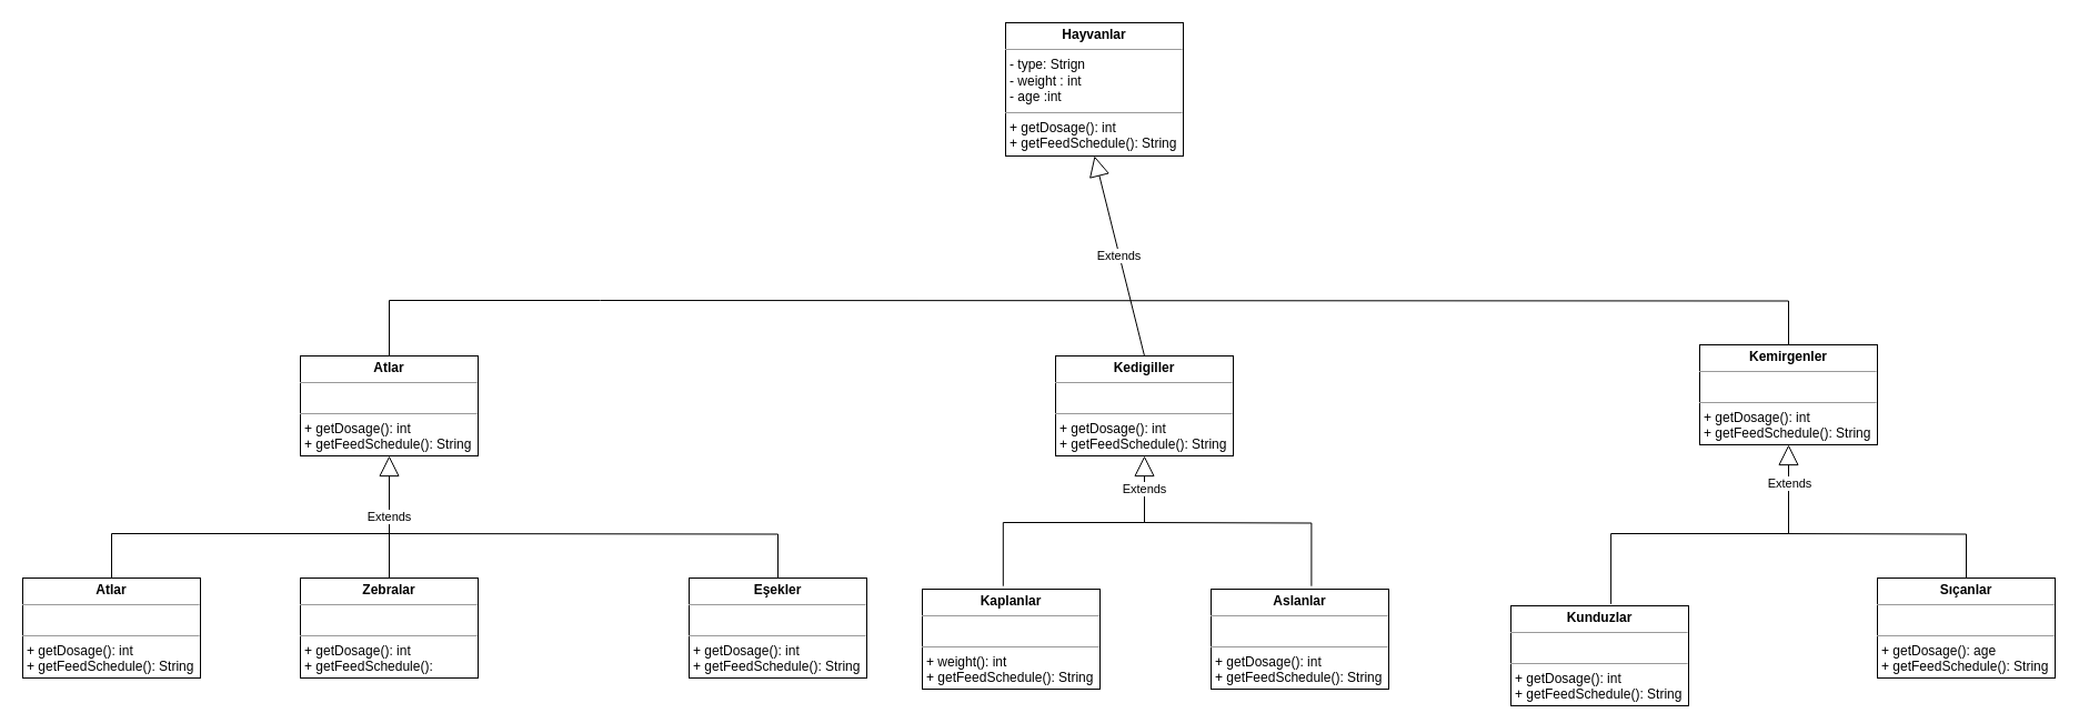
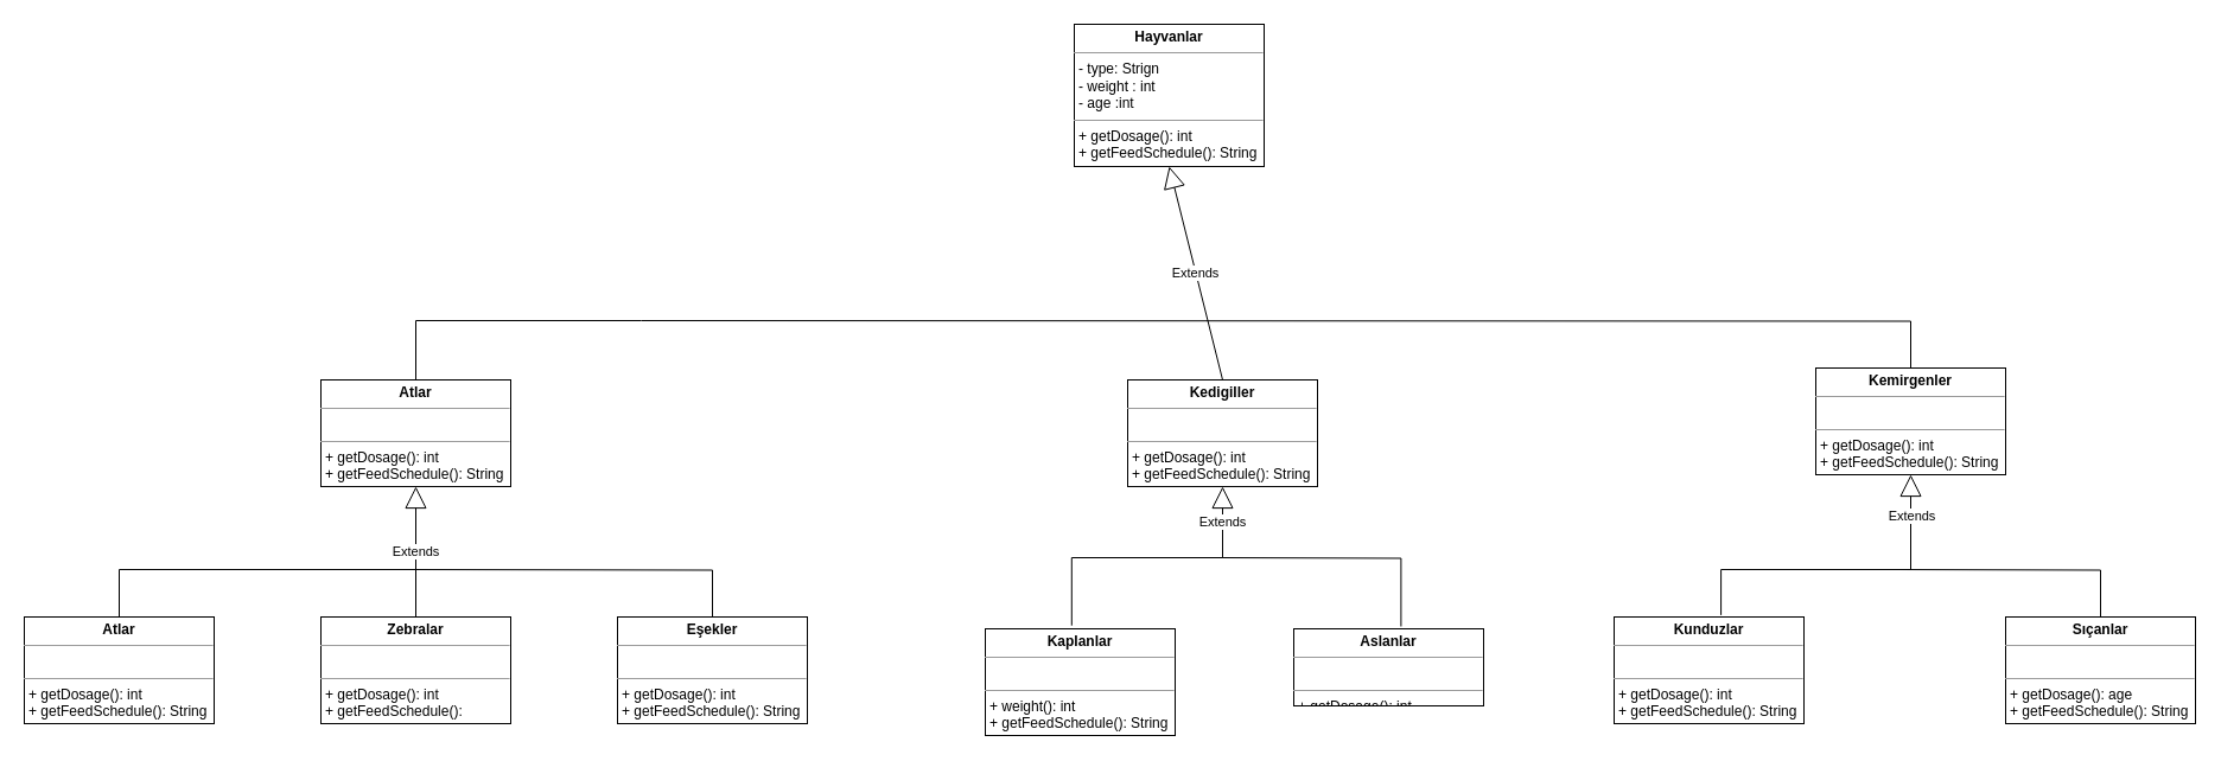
  <mxCell id="0" style=";html=1;" />
  <mxCell id="1" style=";html=1;" parent="0" />
  <mxCell id="2" value="&lt;p style=&quot;margin:0px;margin-top:4px;text-align:center;&quot;&gt;&lt;b&gt;Hayvanlar&lt;/b&gt;&lt;/p&gt;&lt;hr size=&quot;1&quot;&gt;&lt;p style=&quot;margin:0px;margin-left:4px;&quot;&gt;- type: Strign&lt;/p&gt;&lt;p style=&quot;margin:0px;margin-left:4px;&quot;&gt;- weight : int&lt;/p&gt;&lt;p style=&quot;margin:0px;margin-left:4px;&quot;&gt;- age :int&lt;/p&gt;&lt;hr size=&quot;1&quot;&gt;&lt;p style=&quot;margin:0px;margin-left:4px;&quot;&gt;+ getDosage(): int&lt;/p&gt;&lt;p style=&quot;margin:0px;margin-left:4px;&quot;&gt;+ getFeedSchedule(): String&lt;/p&gt;" style="verticalAlign=top;align=left;overflow=fill;fontSize=12;fontFamily=Helvetica;html=1;whiteSpace=wrap;" vertex="1" parent="1"><mxGeometry x="905" y="20" width="160" height="120" as="geometry" /></mxCell>
  <mxCell id="3" value="&lt;p style=&quot;margin:0px;margin-top:4px;text-align:center;&quot;&gt;&lt;b&gt;Sıçanlar&lt;/b&gt;&lt;/p&gt;&lt;hr size=&quot;1&quot;&gt;&lt;p style=&quot;margin:0px;margin-left:4px;&quot;&gt;&lt;br&gt;&lt;/p&gt;&lt;hr size=&quot;1&quot;&gt;&lt;p style=&quot;border-color: var(--border-color); margin: 0px 0px 0px 4px;&quot;&gt;+ getDosage(): age&lt;/p&gt;&lt;p style=&quot;border-color: var(--border-color); margin: 0px 0px 0px 4px;&quot;&gt;+ getFeedSchedule(): String&lt;/p&gt;" style="verticalAlign=top;align=left;overflow=fill;fontSize=12;fontFamily=Helvetica;html=1;whiteSpace=wrap;" vertex="1" parent="1"><mxGeometry x="1690" y="520" width="160" height="90" as="geometry" /></mxCell>
  <mxCell id="4" value="&lt;p style=&quot;margin:0px;margin-top:4px;text-align:center;&quot;&gt;&lt;b&gt;Kemirgenler&lt;/b&gt;&lt;/p&gt;&lt;hr size=&quot;1&quot;&gt;&lt;p style=&quot;margin:0px;margin-left:4px;&quot;&gt;&lt;br&gt;&lt;/p&gt;&lt;hr size=&quot;1&quot;&gt;&lt;p style=&quot;border-color: var(--border-color); margin: 0px 0px 0px 4px;&quot;&gt;+ getDosage(): int&lt;/p&gt;&lt;p style=&quot;border-color: var(--border-color); margin: 0px 0px 0px 4px;&quot;&gt;+ getFeedSchedule(): String&lt;/p&gt;" style="verticalAlign=top;align=left;overflow=fill;fontSize=12;fontFamily=Helvetica;html=1;whiteSpace=wrap;" vertex="1" parent="1"><mxGeometry x="1530" y="310" width="160" height="90" as="geometry" /></mxCell>
  <mxCell id="5" value="&lt;p style=&quot;margin:0px;margin-top:4px;text-align:center;&quot;&gt;&lt;b&gt;Kedigiller&lt;/b&gt;&lt;/p&gt;&lt;hr size=&quot;1&quot;&gt;&lt;p style=&quot;margin:0px;margin-left:4px;&quot;&gt;&lt;br&gt;&lt;/p&gt;&lt;hr size=&quot;1&quot;&gt;&lt;p style=&quot;border-color: var(--border-color); margin: 0px 0px 0px 4px;&quot;&gt;+ getDosage(): int&lt;/p&gt;&lt;p style=&quot;border-color: var(--border-color); margin: 0px 0px 0px 4px;&quot;&gt;+ getFeedSchedule(): String&lt;/p&gt;" style="verticalAlign=top;align=left;overflow=fill;fontSize=12;fontFamily=Helvetica;html=1;whiteSpace=wrap;" vertex="1" parent="1"><mxGeometry x="950" y="320" width="160" height="90" as="geometry" /></mxCell>
  <mxCell id="6" value="&lt;p style=&quot;margin:0px;margin-top:4px;text-align:center;&quot;&gt;&lt;b&gt;Kaplanlar&lt;/b&gt;&lt;/p&gt;&lt;hr size=&quot;1&quot;&gt;&lt;p style=&quot;margin:0px;margin-left:4px;&quot;&gt;&lt;br&gt;&lt;/p&gt;&lt;hr size=&quot;1&quot;&gt;&lt;p style=&quot;border-color: var(--border-color); margin: 0px 0px 0px 4px;&quot;&gt;+ weight(): int&lt;/p&gt;&lt;p style=&quot;border-color: var(--border-color); margin: 0px 0px 0px 4px;&quot;&gt;+ getFeedSchedule(): String&lt;/p&gt;" style="verticalAlign=top;align=left;overflow=fill;fontSize=12;fontFamily=Helvetica;html=1;whiteSpace=wrap;" vertex="1" parent="1"><mxGeometry x="830" y="530" width="160" height="90" as="geometry" /></mxCell>
- <mxCell id="7" value="&lt;p style=&quot;margin:0px;margin-top:4px;text-align:center;&quot;&gt;&lt;b&gt;Eşekler&lt;/b&gt;&lt;/p&gt;&lt;hr size=&quot;1&quot;&gt;&lt;p style=&quot;margin:0px;margin-left:4px;&quot;&gt;&lt;br&gt;&lt;/p&gt;&lt;hr size=&quot;1&quot;&gt;&lt;p style=&quot;border-color: var(--border-color); margin: 0px 0px 0px 4px;&quot;&gt;+ getDosage(): int&lt;/p&gt;&lt;p style=&quot;border-color: var(--border-color); margin: 0px 0px 0px 4px;&quot;&gt;+ getFeedSchedule(): String&lt;/p&gt;" style="verticalAlign=top;align=left;overflow=fill;fontSize=12;fontFamily=Helvetica;html=1;whiteSpace=wrap;" vertex="1" parent="1"><mxGeometry x="620" y="520" width="160" height="90" as="geometry" /></mxCell>
+ <mxCell id="7" value="&lt;p style=&quot;margin:0px;margin-top:4px;text-align:center;&quot;&gt;&lt;b&gt;Eşekler&lt;/b&gt;&lt;/p&gt;&lt;hr size=&quot;1&quot;&gt;&lt;p style=&quot;margin:0px;margin-left:4px;&quot;&gt;&lt;br&gt;&lt;/p&gt;&lt;hr size=&quot;1&quot;&gt;&lt;p style=&quot;border-color: var(--border-color); margin: 0px 0px 0px 4px;&quot;&gt;+ getDosage(): int&lt;/p&gt;&lt;p style=&quot;border-color: var(--border-color); margin: 0px 0px 0px 4px;&quot;&gt;+ getFeedSchedule(): String&lt;/p&gt;" style="verticalAlign=top;align=left;overflow=fill;fontSize=12;fontFamily=Helvetica;html=1;whiteSpace=wrap;" vertex="1" parent="1"><mxGeometry x="520" y="520" width="160" height="90" as="geometry" /></mxCell>
  <mxCell id="8" value="&lt;p style=&quot;margin:0px;margin-top:4px;text-align:center;&quot;&gt;&lt;b&gt;Atlar&lt;/b&gt;&lt;/p&gt;&lt;hr size=&quot;1&quot;&gt;&lt;p style=&quot;margin:0px;margin-left:4px;&quot;&gt;&lt;br&gt;&lt;/p&gt;&lt;hr size=&quot;1&quot;&gt;&lt;p style=&quot;border-color: var(--border-color); margin: 0px 0px 0px 4px;&quot;&gt;+ getDosage(): int&lt;/p&gt;&lt;p style=&quot;border-color: var(--border-color); margin: 0px 0px 0px 4px;&quot;&gt;+ getFeedSchedule(): String&lt;/p&gt;" style="verticalAlign=top;align=left;overflow=fill;fontSize=12;fontFamily=Helvetica;html=1;whiteSpace=wrap;" vertex="1" parent="1"><mxGeometry y="520" width="160" height="90" as="geometry" x="20" /></mxCell>
  <mxCell id="9" value="&lt;p style=&quot;margin:0px;margin-top:4px;text-align:center;&quot;&gt;&lt;b&gt;Atlar&lt;/b&gt;&lt;/p&gt;&lt;hr size=&quot;1&quot;&gt;&lt;p style=&quot;margin:0px;margin-left:4px;&quot;&gt;&lt;br&gt;&lt;/p&gt;&lt;hr size=&quot;1&quot;&gt;&lt;p style=&quot;border-color: var(--border-color); margin: 0px 0px 0px 4px;&quot;&gt;+ getDosage(): int&lt;/p&gt;&lt;p style=&quot;border-color: var(--border-color); margin: 0px 0px 0px 4px;&quot;&gt;+ getFeedSchedule(): String&lt;/p&gt;" style="verticalAlign=top;align=left;overflow=fill;fontSize=12;fontFamily=Helvetica;html=1;whiteSpace=wrap;" vertex="1" parent="1"><mxGeometry x="270" y="320" width="160" height="90" as="geometry" /></mxCell>
  <mxCell id="10" value="Extends" style="endArrow=block;endSize=16;endFill=0;html=1;rounded=0;entryX=0.5;entryY=1;entryDx=0;entryDy=0;exitX=0.5;exitY=0;exitDx=0;exitDy=0;" edge="1" parent="1" source="5" target="2"><mxGeometry width="160" relative="1" as="geometry"><mxPoint x="480" y="340" as="sourcePoint" /><mxPoint x="640" y="340" as="targetPoint" /></mxGeometry></mxCell>
  <mxCell id="11" value="" style="endArrow=none;html=1;edgeStyle=orthogonalEdgeStyle;rounded=0;exitX=0.5;exitY=0;exitDx=0;exitDy=0;" edge="1" parent="1" source="9"><mxGeometry relative="1" as="geometry"><mxPoint x="270" y="270" as="sourcePoint" /><mxPoint x="540" y="270" as="targetPoint" /><Array as="points"><mxPoint x="350" y="270" /><mxPoint x="540" y="270" /></Array></mxGeometry></mxCell>
  <mxCell id="12" value="" style="endArrow=none;html=1;edgeStyle=orthogonalEdgeStyle;rounded=0;entryX=0.5;entryY=0;entryDx=0;entryDy=0;" edge="1" parent="1" target="4"><mxGeometry relative="1" as="geometry"><mxPoint x="540" y="270" as="sourcePoint" /><mxPoint x="760" y="220" as="targetPoint" /></mxGeometry></mxCell>
- <mxCell id="13" value="&lt;p style=&quot;margin:0px;margin-top:4px;text-align:center;&quot;&gt;&lt;b&gt;Kunduzlar&lt;/b&gt;&lt;/p&gt;&lt;hr size=&quot;1&quot;&gt;&lt;p style=&quot;margin:0px;margin-left:4px;&quot;&gt;&lt;br&gt;&lt;/p&gt;&lt;hr size=&quot;1&quot;&gt;&lt;p style=&quot;border-color: var(--border-color); margin: 0px 0px 0px 4px;&quot;&gt;+ getDosage(): int&lt;/p&gt;&lt;p style=&quot;border-color: var(--border-color); margin: 0px 0px 0px 4px;&quot;&gt;+ getFeedSchedule(): String&lt;/p&gt;" style="verticalAlign=top;align=left;overflow=fill;fontSize=12;fontFamily=Helvetica;html=1;whiteSpace=wrap;" vertex="1" parent="1"><mxGeometry x="1360" y="545" width="160" height="90" as="geometry" /></mxCell>
- <mxCell id="14" value="&lt;p style=&quot;margin:0px;margin-top:4px;text-align:center;&quot;&gt;&lt;b&gt;Aslanlar&lt;/b&gt;&lt;/p&gt;&lt;hr size=&quot;1&quot;&gt;&lt;p style=&quot;margin:0px;margin-left:4px;&quot;&gt;&lt;br&gt;&lt;/p&gt;&lt;hr size=&quot;1&quot;&gt;&lt;p style=&quot;border-color: var(--border-color); margin: 0px 0px 0px 4px;&quot;&gt;+ getDosage(): int&lt;/p&gt;&lt;p style=&quot;border-color: var(--border-color); margin: 0px 0px 0px 4px;&quot;&gt;+ getFeedSchedule(): String&lt;/p&gt;" style="verticalAlign=top;align=left;overflow=fill;fontSize=12;fontFamily=Helvetica;html=1;whiteSpace=wrap;" vertex="1" parent="1"><mxGeometry x="1090" y="530" width="160" height="90" as="geometry" /></mxCell>
+ <mxCell id="13" value="&lt;p style=&quot;margin:0px;margin-top:4px;text-align:center;&quot;&gt;&lt;b&gt;Kunduzlar&lt;/b&gt;&lt;/p&gt;&lt;hr size=&quot;1&quot;&gt;&lt;p style=&quot;margin:0px;margin-left:4px;&quot;&gt;&lt;br&gt;&lt;/p&gt;&lt;hr size=&quot;1&quot;&gt;&lt;p style=&quot;border-color: var(--border-color); margin: 0px 0px 0px 4px;&quot;&gt;+ getDosage(): int&lt;/p&gt;&lt;p style=&quot;border-color: var(--border-color); margin: 0px 0px 0px 4px;&quot;&gt;+ getFeedSchedule(): String&lt;/p&gt;" style="verticalAlign=top;align=left;overflow=fill;fontSize=12;fontFamily=Helvetica;html=1;whiteSpace=wrap;" vertex="1" parent="1"><mxGeometry x="1360" y="520" width="160" height="90" as="geometry" /></mxCell>
+ <mxCell id="14" value="&lt;p style=&quot;margin:0px;margin-top:4px;text-align:center;&quot;&gt;&lt;b&gt;Aslanlar&lt;/b&gt;&lt;/p&gt;&lt;hr size=&quot;1&quot;&gt;&lt;p style=&quot;margin:0px;margin-left:4px;&quot;&gt;&lt;br&gt;&lt;/p&gt;&lt;hr size=&quot;1&quot;&gt;&lt;p style=&quot;border-color: var(--border-color); margin: 0px 0px 0px 4px;&quot;&gt;+ getDosage(): int&lt;/p&gt;&lt;p style=&quot;border-color: var(--border-color); margin: 0px 0px 0px 4px;&quot;&gt;+ getFeedSchedule(): String&lt;/p&gt;" style="verticalAlign=top;align=left;overflow=fill;fontSize=12;fontFamily=Helvetica;html=1;whiteSpace=wrap;" vertex="1" parent="1"><mxGeometry x="1090" y="530" width="160" height="65" as="geometry" /></mxCell>
  <mxCell id="15" value="&lt;p style=&quot;margin:0px;margin-top:4px;text-align:center;&quot;&gt;&lt;b&gt;Zebralar&lt;/b&gt;&lt;/p&gt;&lt;hr size=&quot;1&quot;&gt;&lt;p style=&quot;margin:0px;margin-left:4px;&quot;&gt;&lt;br&gt;&lt;/p&gt;&lt;hr size=&quot;1&quot;&gt;&lt;p style=&quot;border-color: var(--border-color); margin: 0px 0px 0px 4px;&quot;&gt;+ getDosage(): int&lt;/p&gt;&lt;p style=&quot;border-color: var(--border-color); margin: 0px 0px 0px 4px;&quot;&gt;+ getFeedSchedule(): Kedigiller&lt;/p&gt;" style="verticalAlign=top;align=left;overflow=fill;fontSize=12;fontFamily=Helvetica;html=1;whiteSpace=wrap;" vertex="1" parent="1"><mxGeometry x="270" y="520" width="160" height="90" as="geometry" /></mxCell>
  <mxCell id="16" value="Extends" style="endArrow=block;endSize=16;endFill=0;html=1;rounded=0;entryX=0.5;entryY=1;entryDx=0;entryDy=0;" edge="1" parent="1" target="4"><mxGeometry x="0.125" y="-1" width="160" relative="1" as="geometry"><mxPoint x="1610" y="480" as="sourcePoint" /><mxPoint x="1470" y="429" as="targetPoint" /><mxPoint as="offset" /></mxGeometry></mxCell>
  <mxCell id="17" value="Extends" style="endArrow=block;endSize=16;endFill=0;html=1;rounded=0;entryX=0.5;entryY=1;entryDx=0;entryDy=0;" edge="1" parent="1" target="5"><mxGeometry width="160" relative="1" as="geometry"><mxPoint x="1030" y="470" as="sourcePoint" /><mxPoint x="1040" y="450" as="targetPoint" /></mxGeometry></mxCell>
  <mxCell id="18" value="" style="endArrow=none;html=1;edgeStyle=orthogonalEdgeStyle;rounded=0;exitX=0.5;exitY=0;exitDx=0;exitDy=0;" edge="1" parent="1" source="8"><mxGeometry relative="1" as="geometry"><mxPoint x="190" y="480" as="sourcePoint" /><mxPoint x="350" y="480" as="targetPoint" /><Array as="points"><mxPoint x="100" y="480" /></Array></mxGeometry></mxCell>
  <mxCell id="19" value="Extends" style="endArrow=block;endSize=16;endFill=0;html=1;rounded=0;entryX=0.5;entryY=1;entryDx=0;entryDy=0;exitX=0.5;exitY=0;exitDx=0;exitDy=0;" edge="1" parent="1" source="15" target="9"><mxGeometry width="160" relative="1" as="geometry"><mxPoint x="250" y="510" as="sourcePoint" /><mxPoint x="410" y="510" as="targetPoint" /></mxGeometry></mxCell>
  <mxCell id="20" value="" style="endArrow=none;html=1;edgeStyle=orthogonalEdgeStyle;rounded=0;entryX=0.5;entryY=0;entryDx=0;entryDy=0;" edge="1" parent="1" target="7"><mxGeometry relative="1" as="geometry"><mxPoint x="350" y="480" as="sourcePoint" /><mxPoint x="510" y="480" as="targetPoint" /></mxGeometry></mxCell>
  <mxCell id="21" value="" style="endArrow=none;html=1;edgeStyle=orthogonalEdgeStyle;rounded=0;exitX=0.455;exitY=-0.031;exitDx=0;exitDy=0;exitPerimeter=0;" edge="1" parent="1" source="6"><mxGeometry relative="1" as="geometry"><mxPoint x="870" y="470" as="sourcePoint" /><mxPoint x="1030" y="460" as="targetPoint" /><Array as="points"><mxPoint x="903" y="470" /><mxPoint x="1030" y="470" /></Array></mxGeometry></mxCell>
  <mxCell id="22" value="" style="endArrow=none;html=1;edgeStyle=orthogonalEdgeStyle;rounded=0;entryX=0.565;entryY=-0.031;entryDx=0;entryDy=0;entryPerimeter=0;" edge="1" parent="1" target="14"><mxGeometry relative="1" as="geometry"><mxPoint x="1030" y="470" as="sourcePoint" /><mxPoint x="1180" y="490" as="targetPoint" /></mxGeometry></mxCell>
  <mxCell id="23" value="" style="endArrow=none;html=1;edgeStyle=orthogonalEdgeStyle;rounded=0;entryX=0.5;entryY=0;entryDx=0;entryDy=0;" edge="1" parent="1" target="3"><mxGeometry relative="1" as="geometry"><mxPoint x="1600" y="480" as="sourcePoint" /><mxPoint x="1760" y="480" as="targetPoint" /></mxGeometry></mxCell>
  <mxCell id="24" value="" style="endArrow=none;html=1;edgeStyle=orthogonalEdgeStyle;rounded=0;exitX=0.563;exitY=-0.018;exitDx=0;exitDy=0;exitPerimeter=0;" edge="1" parent="1" source="13"><mxGeometry relative="1" as="geometry"><mxPoint x="1450" y="480" as="sourcePoint" /><mxPoint x="1610" y="480" as="targetPoint" /><Array as="points"><mxPoint x="1450" y="480" /></Array></mxGeometry></mxCell>
